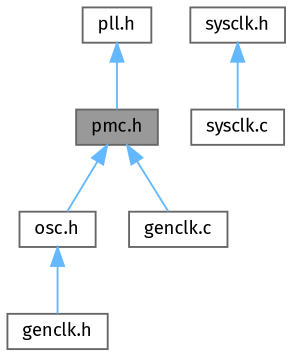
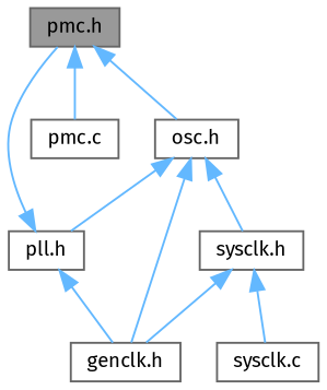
  digraph {
    fontname="Fira Sans"
    node [color=grey40 fillcolor=white fontname="Fira Sans" fontsize=10 shape=box style=filled]
    edge [color=steelblue1 dir=back fontname="Fira Sans" fontsize=10 labelfontname=FreeSans labelfontsize=10 style=solid]
    n1 [color=gray40 fillcolor=grey60 fontcolor=black height=0.2 label="pmc.h" width=0.4]
    n2 [height=0.2 label="osc.h" width=0.4]
-   n3 [height=0.2 label="genclk.c" width=0.4]
+   n3 [height=0.2 label="pmc.c" width=0.4]
    n4 [height=0.2 label="genclk.h" width=0.4]
    n5 [height=0.2 label="pll.h" width=0.4]
    n6 [height=0.2 label="sysclk.h" width=0.4]
    n7 [height=0.2 label="sysclk.c" width=0.4]
    n1 -> n2
    n1 -> n3
    n2 -> n4
+   n2 -> n5
+   n2 -> n6
    n5 -> n1
+   n5 -> n4
+   n6 -> n4
    n6 -> n7
  }
